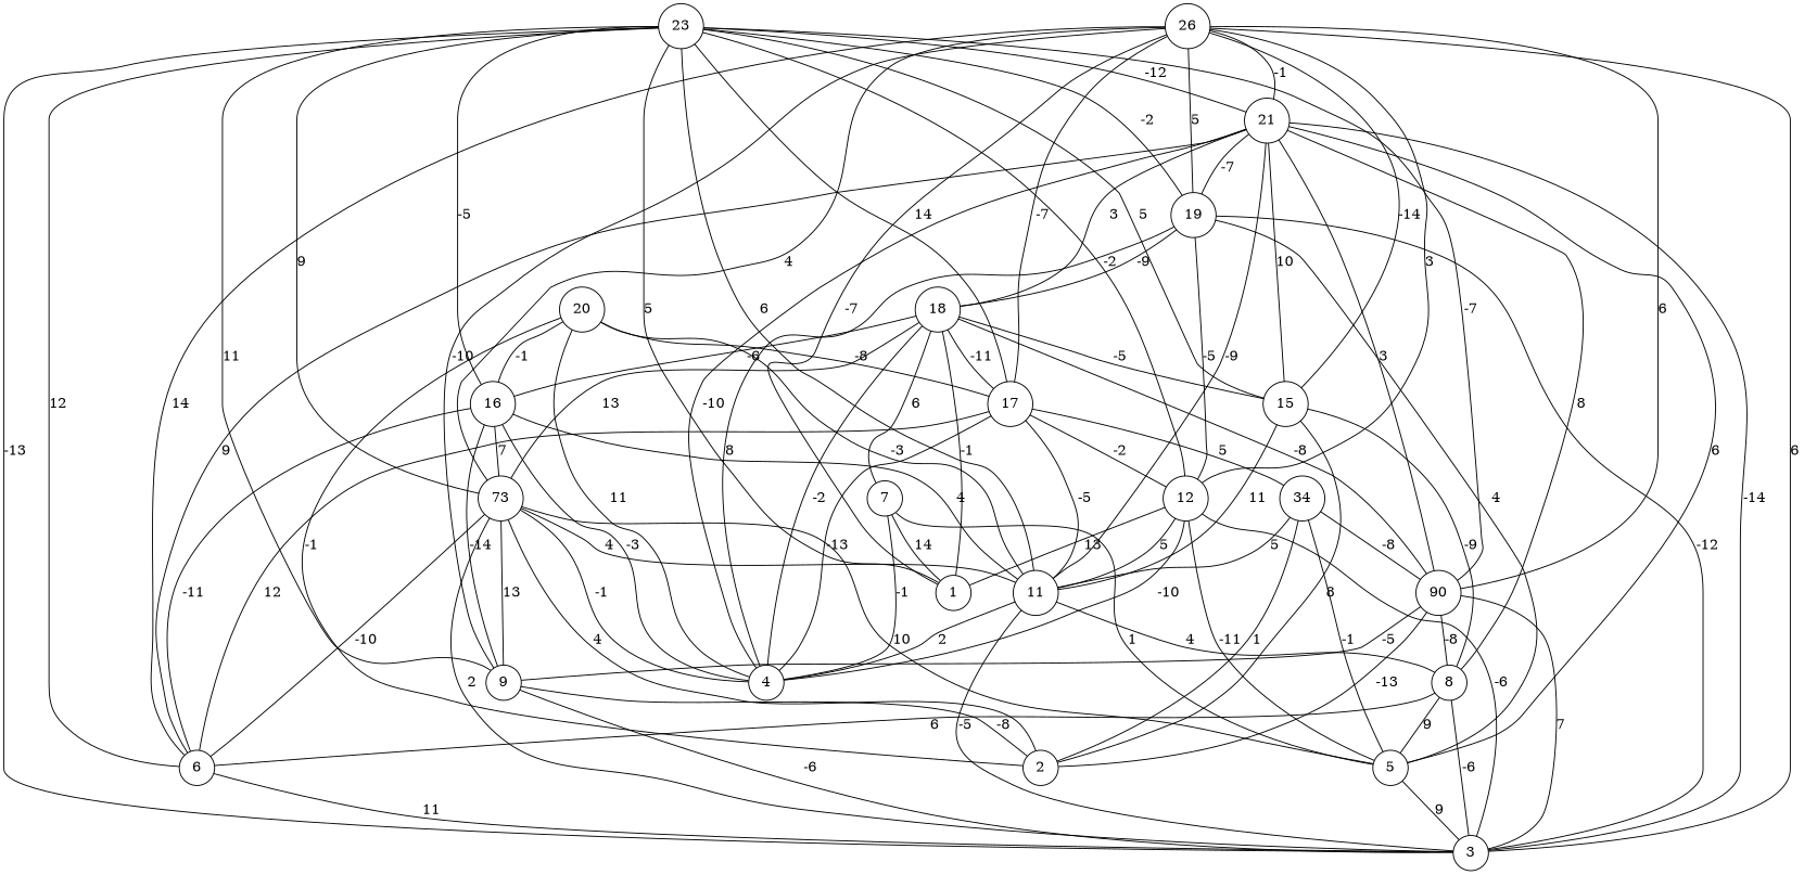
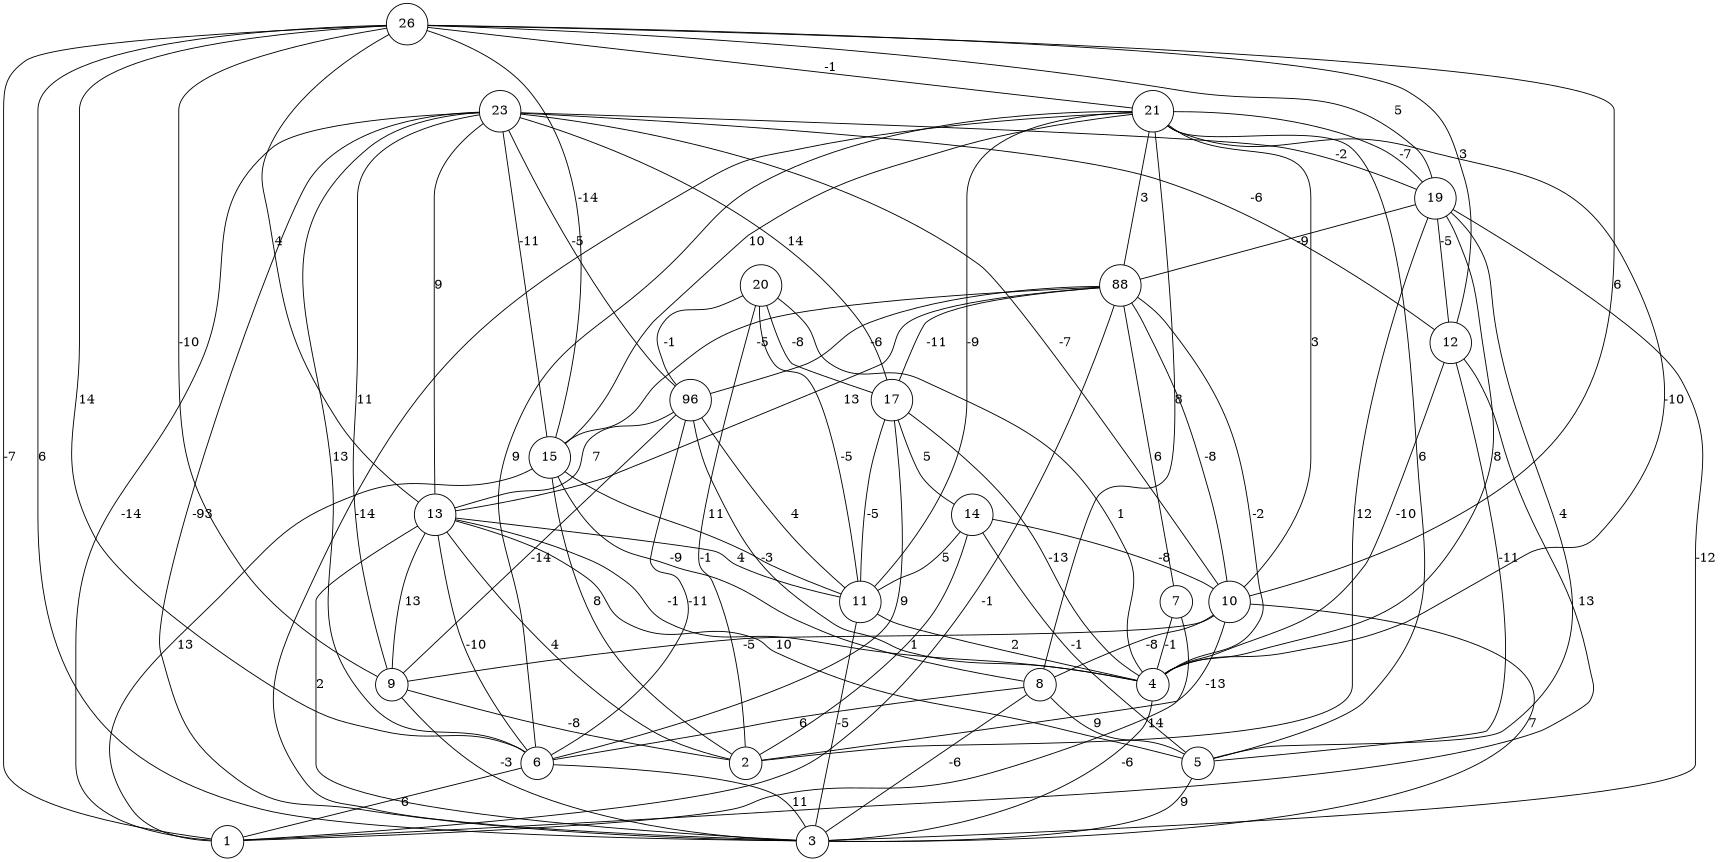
  graph {
    fontname="Helvetica,Arial,sans-serif"
    node [shape=circle]
    23
    1
    3
    6
    9
-   10 [label=90]
+   10
    11
    12
-   13 [label=73]
+   13
    15
-   16
+   16 [label=96]
    17
    19
    21
    2
    8
    4
    5
-   14 [label=34]
-   18
+   14
+   18 [label=88]
    7
    n22 [label=26]
    20
-   23 -- 1 [label=5]
-   23 -- 3 [label=-13]
-   23 -- 6 [label=12]
+   23 -- 1 [label=-14]
+   23 -- 3 [label=-93]
+   23 -- 6 [label=13]
    23 -- 9 [label=11]
    23 -- 10 [label=-7]
-   23 -- 11 [label=6]
-   23 -- 12 [label=-2]
+   23 -- 12 [label=-6]
    23 -- 13 [label=9]
-   23 -- 15 [label=5]
+   23 -- 15 [label=-11]
    23 -- 16 [label=-5]
    23 -- 17 [label=14]
    23 -- 19 [label=-2]
-   23 -- 21 [label=-12]
+   6 -- 1 [label=6]
    6 -- 3 [label=11]
-   9 -- 3 [label=-6]
+   9 -- 3 [label=-3]
    9 -- 2 [label=-8]
    10 -- 3 [label=7]
    10 -- 9 [label=-5]
    10 -- 2 [label=-13]
    10 -- 8 [label=-8]
    11 -- 3 [label=-5]
-   11 -- 8 [label=4]
    11 -- 4 [label=2]
    12 -- 1 [label=13]
-   12 -- 3 [label=-6]
-   12 -- 11 [label=5]
+   4 -- 3 [label=-6]
    12 -- 4 [label=-10]
    12 -- 5 [label=-11]
    13 -- 3 [label=2]
    13 -- 6 [label=-10]
    13 -- 9 [label=13]
    13 -- 11 [label=4]
    13 -- 2 [label=4]
    13 -- 4 [label=-1]
    13 -- 5 [label=10]
+   15 -- 1 [label=13]
    15 -- 11 [label=11]
    15 -- 2 [label=8]
    15 -- 8 [label=-9]
    16 -- 6 [label=-11]
    16 -- 9 [label=-14]
    16 -- 11 [label=4]
    16 -- 13 [label=7]
    16 -- 4 [label=-3]
-   17 -- 6 [label=12]
+   17 -- 6 [label=9]
    17 -- 11 [label=-5]
-   17 -- 12 [label=-2]
    17 -- 4 [label=-13]
    17 -- 14 [label=5]
    19 -- 3 [label=-12]
    19 -- 12 [label=-5]
+   19 -- 2 [label=12]
    19 -- 4 [label=8]
    19 -- 5 [label=4]
    19 -- 18 [label=-9]
    21 -- 3 [label=-14]
    21 -- 6 [label=9]
    21 -- 10 [label=3]
    21 -- 11 [label=-9]
    21 -- 15 [label=10]
    21 -- 19 [label=-7]
    21 -- 8 [label=8]
    21 -- 4 [label=-10]
    21 -- 5 [label=6]
    21 -- 18 [label=3]
    8 -- 3 [label=-6]
    8 -- 6 [label=6]
    8 -- 5 [label=9]
    5 -- 3 [label=9]
    14 -- 10 [label=-8]
    14 -- 11 [label=5]
    14 -- 2 [label=1]
    14 -- 5 [label=-1]
    18 -- 1 [label=-1]
    18 -- 10 [label=-8]
    18 -- 13 [label=13]
    18 -- 15 [label=-5]
    18 -- 16 [label=-6]
    18 -- 17 [label=-11]
    18 -- 4 [label=-2]
    18 -- 7 [label=6]
    7 -- 1 [label=14]
    7 -- 4 [label=-1]
-   7 -- 5 [label=1]
    n22 -- 1 [label=-7]
    n22 -- 3 [label=6]
    n22 -- 6 [label=14]
    n22 -- 9 [label=-10]
    n22 -- 10 [label=6]
    n22 -- 12 [label=3]
    n22 -- 13 [label=4]
    n22 -- 15 [label=-14]
-   n22 -- 17 [label=-7]
    n22 -- 19 [label=5]
    n22 -- 21 [label=-1]
-   20 -- 11 [label=-3]
+   20 -- 11 [label=-5]
    20 -- 16 [label=-1]
    20 -- 17 [label=-8]
    20 -- 2 [label=-1]
-   20 -- 4 [label=11]
+   20 -- 4 [label=1]
  }
